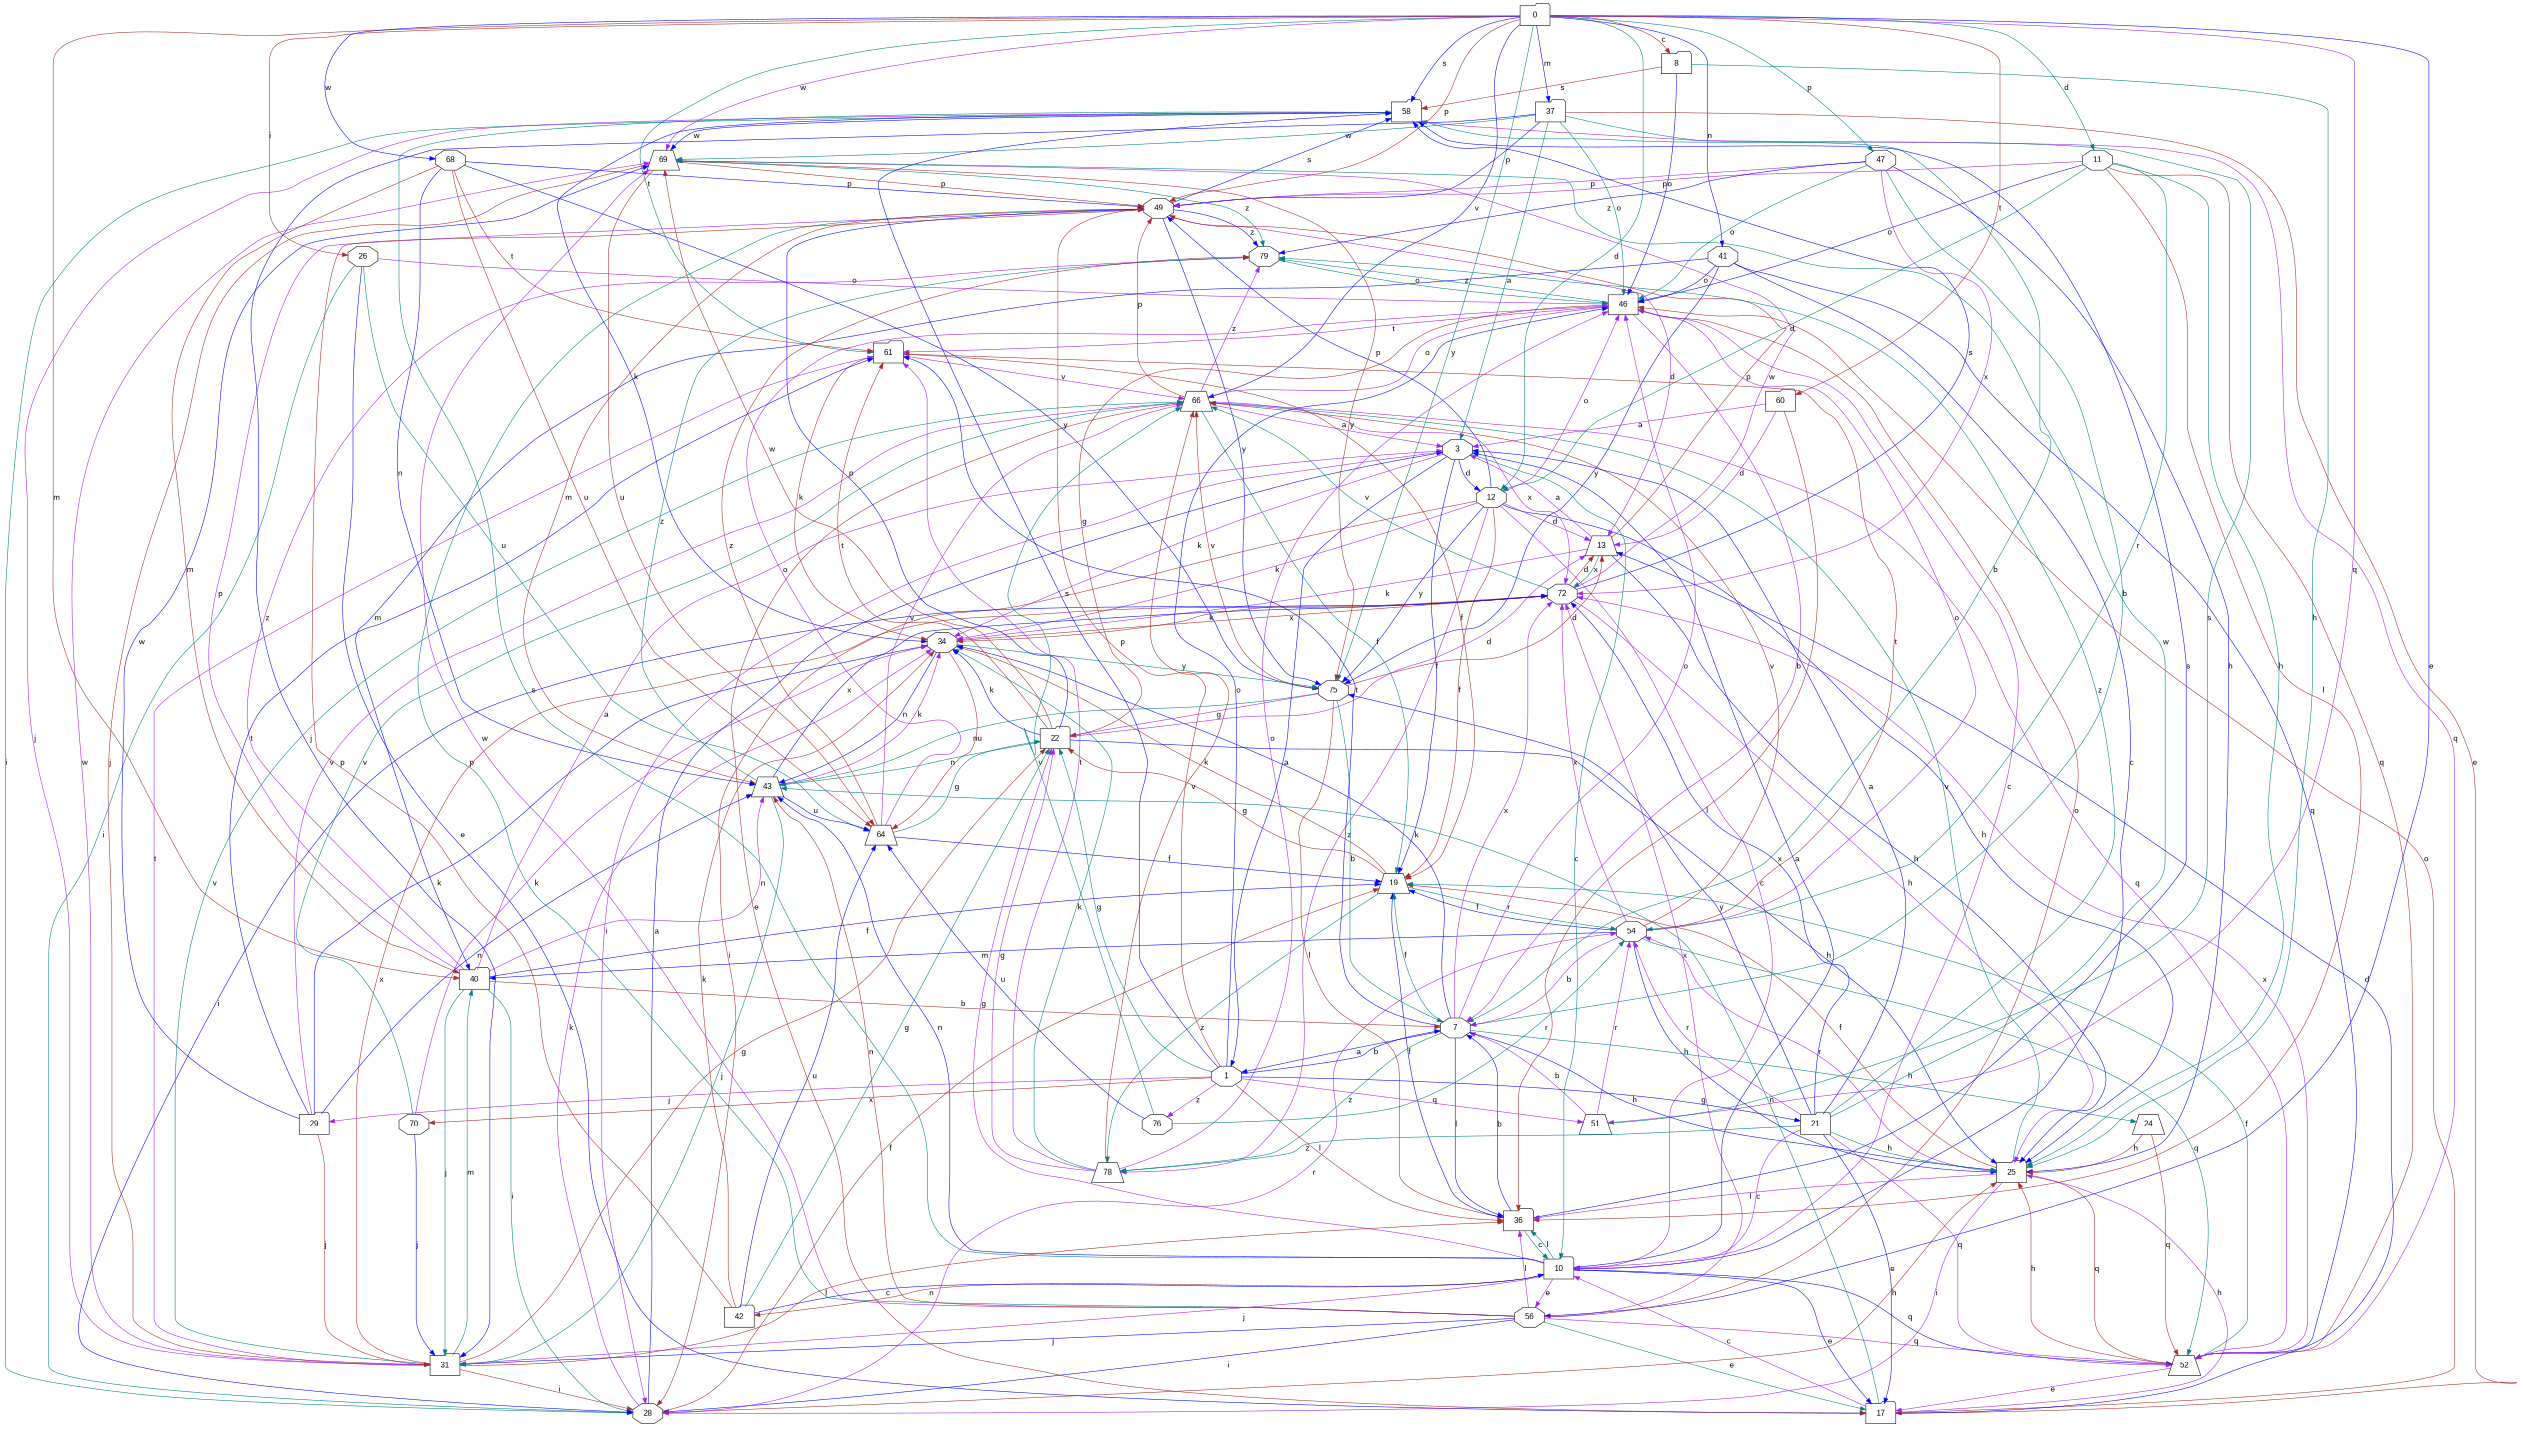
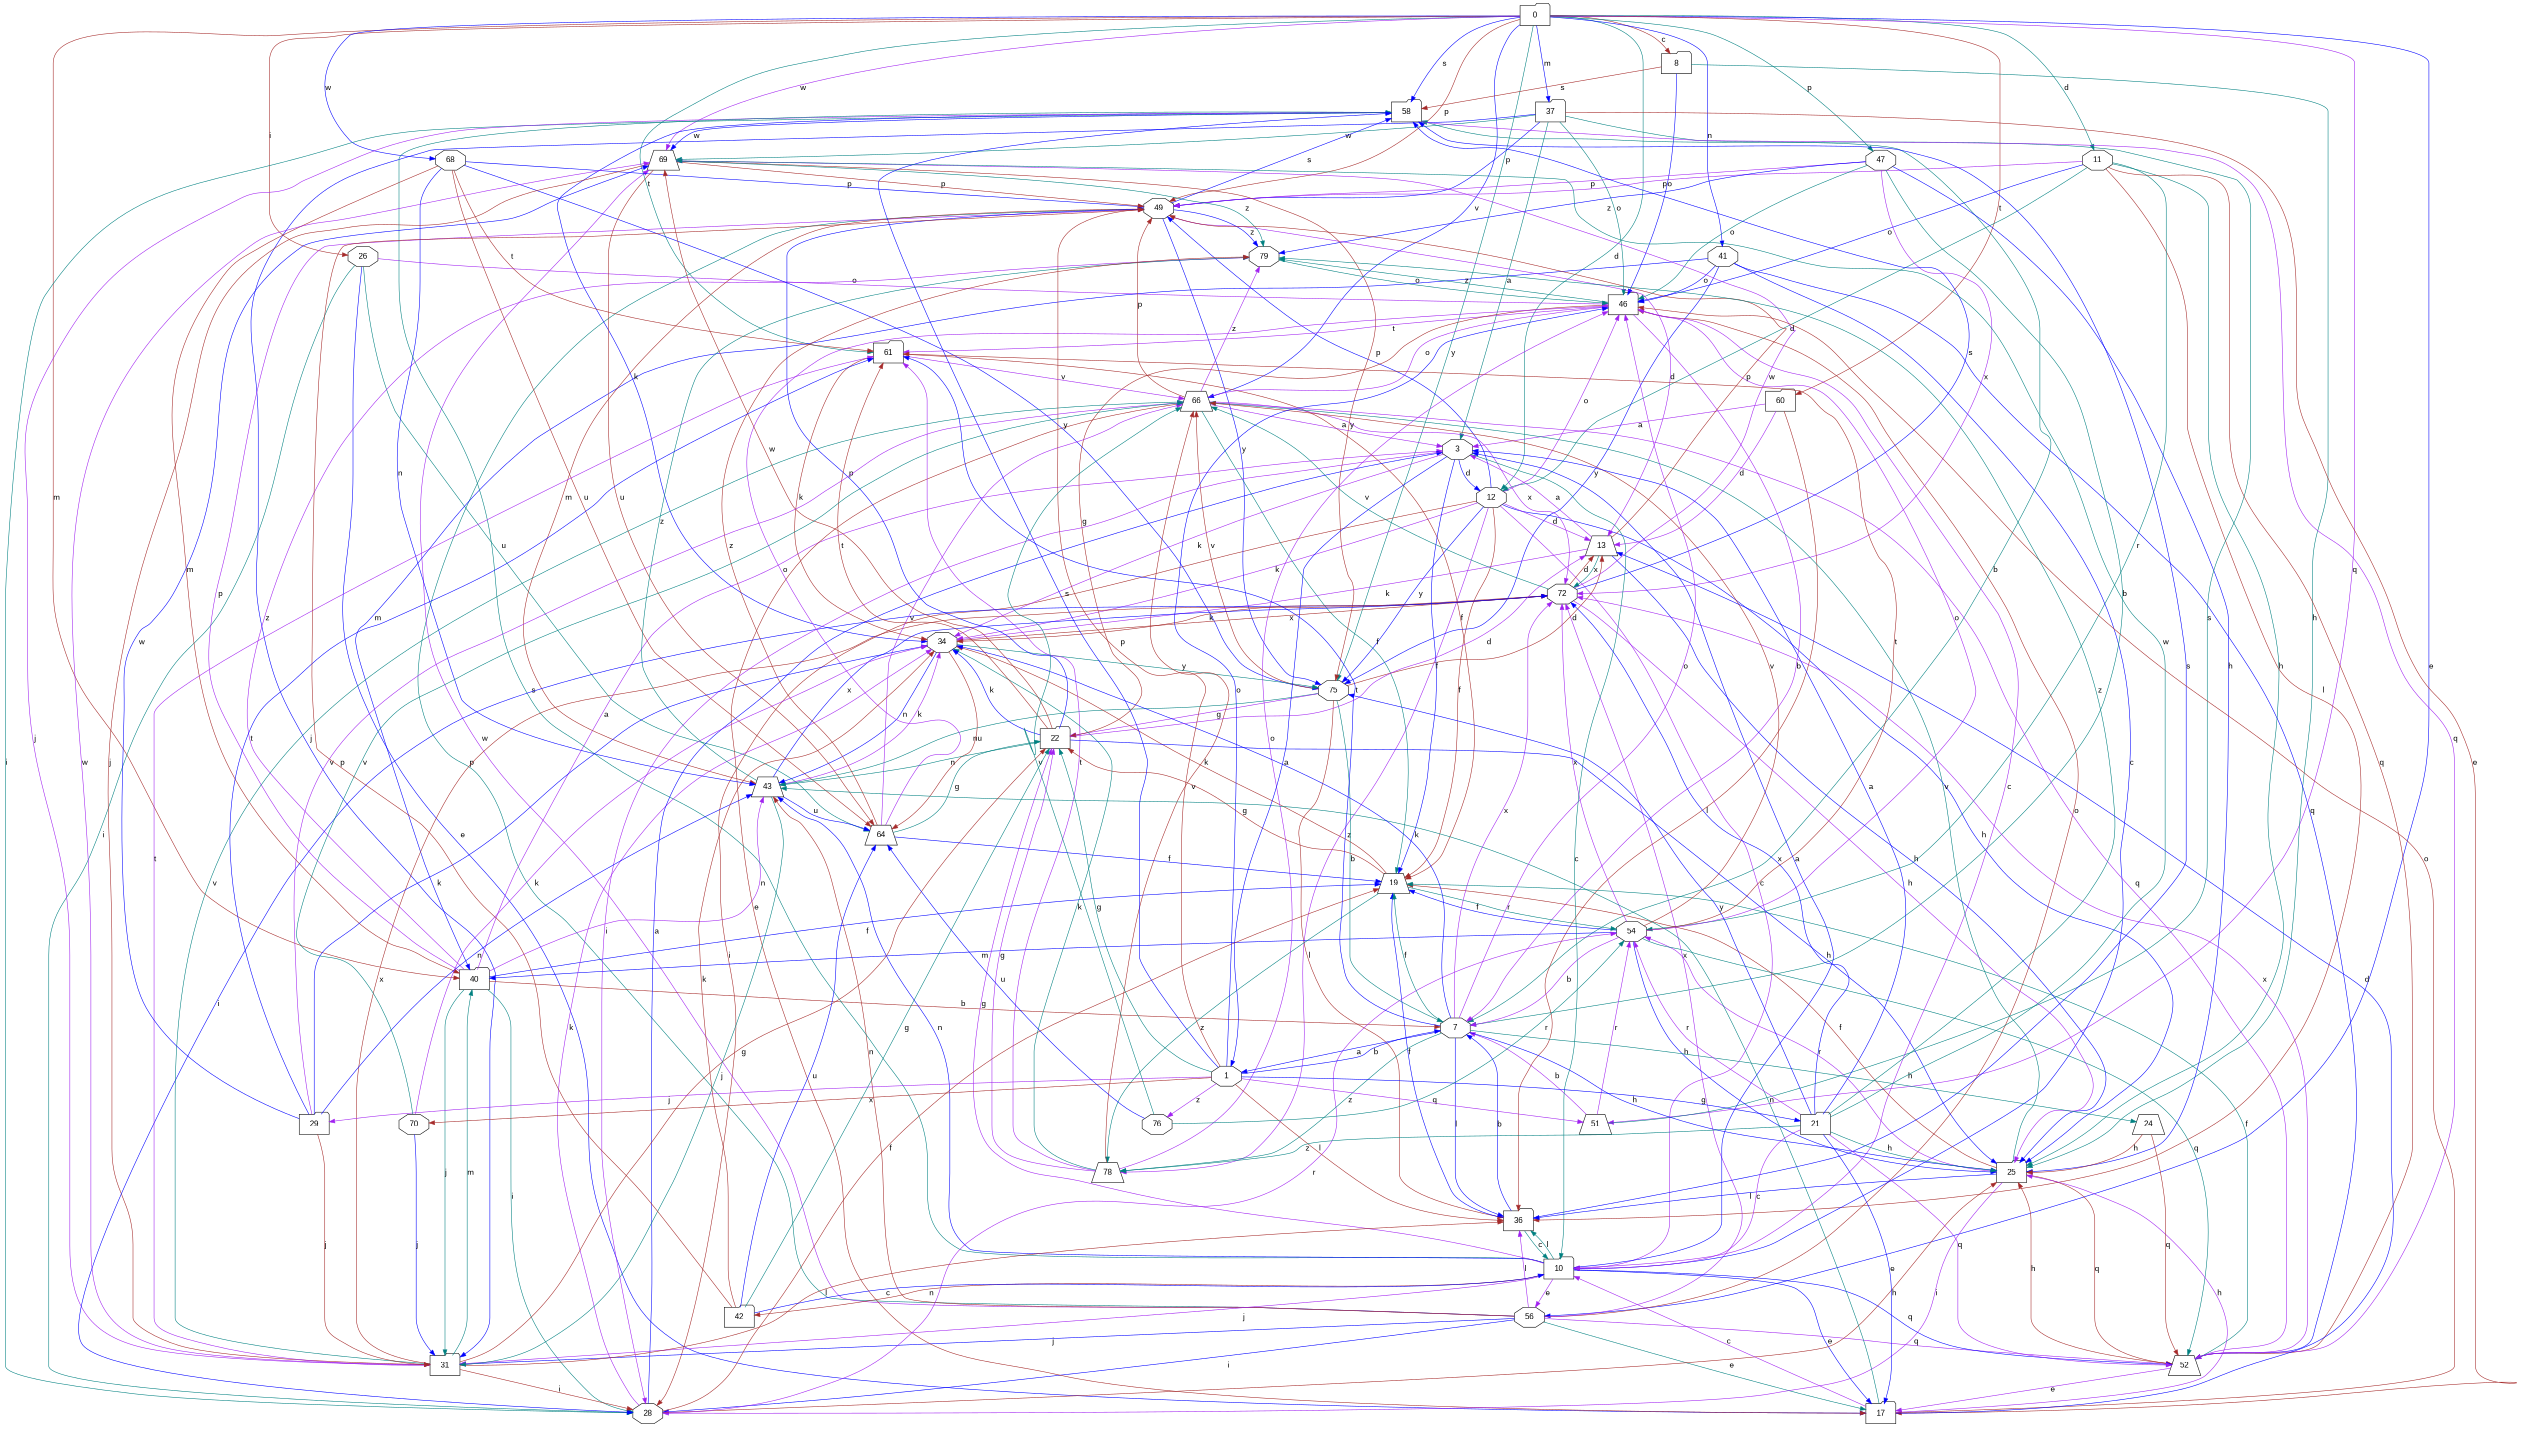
  strict digraph {
    fontname="Liberation Sans"
    node [fontname="Liberation Sans" shape=octagon]
    edge [color=blue fontname="Liberation Sans"]
    0 [shape=folder]
    8 [shape=folder]
    11
    12
    n5 [label=56]
    26
    37 [shape=folder]
    40 [shape=folder]
    41
    47
    49
    51 [shape=trapezium]
    58 [shape=folder]
    60 [shape=folder]
    61 [shape=folder]
    66 [shape=trapezium]
    68
    69 [shape=trapezium]
    75
    46 [shape=folder]
    25 [shape=folder]
    36 [shape=folder]
    52 [shape=trapezium]
    54
    10 [shape=folder]
    19 [shape=trapezium]
    28
    34
    78 [shape=trapezium]
    13 [shape=trapezium]
    72
    17 [shape=folder]
    31 [shape=folder]
    43 [shape=trapezium]
    64 [shape=trapezium]
    7
    3
    79
    22 [shape=folder]
    1
    21 [shape=folder]
    29 [shape=folder]
    70
    76
    24 [shape=trapezium]
    42 [shape=folder]
    0 -> 8 [color=brown label=c]
    0 -> 11 [color=teal label=d]
    0 -> 12 [color=teal label=d]
    0 -> n5 [label=e]
    0 -> 26 [color=brown label=i]
    0 -> 37 [label=m]
    0 -> 40 [color=brown label=m]
    0 -> 41 [label=n]
    0 -> 47 [color=teal label=p]
    0 -> 49 [color=brown label=p]
    0 -> 51 [color=purple label=q]
    0 -> 58 [label=s]
    0 -> 60 [color=brown label=t]
    0 -> 61 [color=teal label=t]
    0 -> 66 [label=v]
    0 -> 68 [label=w]
    0 -> 69 [color=purple label=w]
    0 -> 75 [color=teal label=y]
    8 -> 58 [color=brown label=s]
    8 -> 46 [label=o]
    8 -> 25 [color=teal label=h]
    11 -> 12 [color=teal label=d]
    11 -> 49 [color=purple label=p]
    11 -> 46 [label=o]
    11 -> 25 [color=teal label=h]
    11 -> 36 [color=brown label=l]
    11 -> 52 [color=brown label=q]
    11 -> 54 [color=teal label=r]
    12 -> 49 [label=p]
    12 -> 75 [label=y]
    12 -> 46 [color=purple label=o]
    12 -> 25 [label=h]
    12 -> 10 [color=purple label=c]
    12 -> 19 [color=brown label=f]
    12 -> 28 [color=brown label=i]
    12 -> 34 [color=purple label=k]
    12 -> 78 [color=purple label=z]
    12 -> 13 [color=purple label=d]
    n5 -> 49 [color=teal label=p]
    n5 -> 69 [color=purple label=w]
    n5 -> 46 [color=brown label=o]
    n5 -> 36 [color=purple label=l]
    n5 -> 52 [color=purple label=q]
    n5 -> 28 [label=i]
    n5 -> 72 [color=purple label=x]
    n5 -> 17 [color=teal label=e]
    n5 -> 31 [label=j]
    n5 -> 43 [color=brown label=n]
    26 -> 46 [color=purple label=o]
    26 -> 28 [color=teal label=i]
    26 -> 17 [label=e]
    26 -> 64 [color=teal label=u]
    37 -> 49 [label=p]
    37 -> 69 [color=teal label=w]
    37 -> 46 [color=teal label=o]
    37 -> 17 [color=brown label=e]
    37 -> 31 [label=j]
    37 -> 7 [color=teal label=b]
    37 -> 3 [color=teal label=a]
    40 -> 49 [color=purple label=p]
    40 -> 19 [label=f]
    40 -> 28 [color=teal label=i]
    40 -> 31 [color=teal label=j]
    40 -> 43 [color=purple label=n]
    40 -> 7 [color=brown label=b]
    40 -> 3 [color=purple label=a]
    40 -> 79 [color=purple label=z]
    41 -> 40 [label=m]
    41 -> 75 [label=y]
    41 -> 46 [label=o]
    41 -> 52 [label=q]
    41 -> 10 [label=c]
    47 -> 49 [color=purple label=p]
    47 -> 46 [color=teal label=o]
    47 -> 25 [label=h]
    47 -> 72 [color=purple label=x]
    47 -> 7 [color=teal label=b]
    47 -> 79 [label=z]
    49 -> 58 [label=s]
    49 -> 75 [label=y]
    49 -> 13 [color=purple label=d]
    49 -> 43 [color=brown label=m]
    49 -> 79 [label=z]
    51 -> 58 [color=teal label=s]
    51 -> 54 [color=purple label=r]
    51 -> 7 [color=purple label=b]
    58 -> 69 [label=w]
    58 -> 52 [color=purple label=q]
    58 -> 28 [color=teal label=i]
    58 -> 34 [label=k]
    58 -> 31 [color=purple label=j]
    60 -> 36 [color=brown label=l]
    60 -> 13 [color=purple label=d]
    60 -> 3 [color=purple label=a]
    61 -> 66 [color=purple label=v]
    61 -> 19 [color=brown label=f]
    61 -> 34 [color=brown label=k]
    66 -> 49 [color=brown label=p]
    66 -> 46 [color=purple label=o]
    66 -> 52 [color=purple label=q]
    66 -> 19 [color=teal label=f]
    66 -> 72 [color=purple label=x]
    66 -> 17 [color=brown label=e]
    66 -> 3 [color=purple label=a]
    66 -> 79 [color=purple label=z]
    68 -> 40 [color=brown label=m]
    68 -> 49 [label=p]
    68 -> 61 [color=brown label=t]
    68 -> 75 [label=y]
    68 -> 43 [label=n]
    68 -> 64 [color=brown label=u]
    69 -> 49 [color=brown label=p]
    69 -> 75 [color=brown label=y]
    69 -> 31 [color=brown label=j]
    69 -> 64 [color=brown label=u]
    69 -> 79 [color=teal label=z]
    75 -> 66 [color=brown label=v]
    75 -> 36 [color=brown label=l]
    75 -> 13 [color=brown label=d]
    75 -> 43 [color=teal label=n]
    75 -> 7 [color=teal label=b]
    75 -> 22 [color=purple label=g]
    46 -> 61 [color=purple label=t]
    46 -> 10 [color=purple label=c]
    46 -> 7 [color=purple label=b]
    46 -> 79 [color=teal label=z]
    46 -> 22 [color=brown label=g]
    25 -> 66 [color=teal label=v]
-   25 -> 36 [color=purple label=l]
+   25 -> 36 [label=l]
    25 -> 52 [color=brown label=q]
    25 -> 54 [color=purple label=r]
    25 -> 19 [color=brown label=f]
    25 -> 28 [color=purple label=i]
    36 -> 58 [label=s]
    36 -> 10 [color=teal label=c]
    36 -> 19 [label=f]
    36 -> 7 [label=b]
    52 -> 25 [color=brown label=h]
    52 -> 19 [color=teal label=f]
    52 -> 72 [color=purple label=x]
    52 -> 17 [color=purple label=e]
    54 -> 40 [label=m]
    54 -> 61 [color=brown label=t]
    54 -> 66 [color=brown label=v]
    54 -> 46 [color=purple label=o]
    54 -> 25 [label=h]
    54 -> 52 [color=teal label=q]
    54 -> 19 [label=f]
    54 -> 72 [color=purple label=x]
    54 -> 7 [color=purple label=b]
    10 -> n5 [color=purple label=e]
    10 -> 58 [color=teal label=s]
    10 -> 36 [color=teal label=l]
    10 -> 52 [label=q]
    10 -> 17 [label=e]
    10 -> 31 [color=purple label=j]
    10 -> 43 [label=n]
    10 -> 3 [label=a]
    10 -> 22 [color=purple label=g]
    10 -> 42 [color=brown label=n]
    19 -> 54 [color=teal label=r]
    19 -> 34 [color=brown label=k]
    19 -> 78 [color=teal label=z]
    19 -> 22 [color=brown label=g]
    28 -> 25 [color=brown label=h]
    28 -> 54 [color=purple label=r]
    28 -> 19 [color=brown label=f]
    28 -> 34 [color=purple label=k]
    28 -> 3 [label=a]
    34 -> 75 [color=teal label=y]
    34 -> 72 [color=brown label=x]
    34 -> 43 [label=n]
    34 -> 64 [color=brown label=u]
    78 -> 61 [color=purple label=t]
    78 -> 66 [color=brown label=v]
    78 -> 46 [color=purple label=o]
    78 -> 34 [color=teal label=k]
    78 -> 22 [color=purple label=g]
    13 -> 49 [color=brown label=p]
    13 -> 25 [label=h]
    13 -> 34 [color=purple label=k]
    13 -> 72 [color=teal label=x]
    13 -> 3 [color=purple label=a]
    72 -> 58 [label=s]
    72 -> 66 [color=teal label=v]
    72 -> 69 [color=purple label=w]
    72 -> 25 [color=purple label=h]
    72 -> 28 [label=i]
    72 -> 34 [color=brown label=k]
    72 -> 13 [color=brown label=d]
    17 -> 46 [color=brown label=o]
    17 -> 25 [color=purple label=h]
    17 -> 10 [color=purple label=c]
    17 -> 13 [label=d]
    17 -> 43 [color=teal label=n]
    31 -> 40 [color=teal label=m]
    31 -> 61 [color=purple label=t]
    31 -> 66 [color=teal label=v]
    31 -> 69 [color=purple label=w]
    31 -> 36 [color=brown label=l]
    31 -> 28 [color=brown label=i]
    31 -> 72 [color=brown label=x]
    31 -> 22 [color=brown label=g]
    43 -> 34 [color=purple label=k]
    43 -> 72 [label=x]
    43 -> 31 [color=teal label=j]
    43 -> 64 [label=u]
    43 -> 79 [color=teal label=z]
    64 -> 66 [color=purple label=v]
    64 -> 46 [color=purple label=o]
    64 -> 19 [label=f]
    64 -> 79 [color=brown label=z]
    64 -> 22 [color=teal label=g]
    7 -> 61 [label=t]
    7 -> 46 [color=purple label=o]
    7 -> 25 [label=h]
    7 -> 36 [label=l]
    7 -> 19 [color=teal label=f]
    7 -> 34 [label=k]
    7 -> 78 [color=teal label=z]
    7 -> 72 [color=purple label=x]
    7 -> 1 [label=a]
    7 -> 24 [color=teal label=h]
    3 -> 12 [label=d]
    3 -> 10 [color=teal label=c]
    3 -> 19 [label=f]
    3 -> 28 [color=purple label=i]
    3 -> 34 [color=purple label=k]
    3 -> 1 [label=a]
    79 -> 46 [color=teal label=o]
    22 -> 49 [label=p]
    22 -> 61 [color=brown label=t]
    22 -> 69 [color=brown label=w]
    22 -> 25 [label=h]
    22 -> 34 [label=k]
    22 -> 13 [color=purple label=d]
    22 -> 43 [color=teal label=n]
    1 -> 49 [color=brown label=p]
    1 -> 51 [color=purple label=q]
    1 -> 58 [label=s]
    1 -> 46 [label=o]
    1 -> 36 [color=brown label=l]
    1 -> 7 [label=b]
    1 -> 22 [color=teal label=g]
    1 -> 21 [label=g]
    1 -> 29 [color=purple label=j]
    1 -> 70 [color=brown label=x]
    1 -> 76 [color=purple label=z]
    21 -> 69 [color=teal label=w]
    21 -> 75 [label=y]
    21 -> 25 [color=teal label=h]
    21 -> 52 [color=purple label=q]
    21 -> 54 [color=purple label=r]
    21 -> 10 [color=purple label=c]
    21 -> 78 [color=teal label=z]
    21 -> 72 [label=x]
    21 -> 17 [label=e]
    21 -> 3 [label=a]
    21 -> 79 [color=teal label=z]
    29 -> 61 [label=t]
    29 -> 66 [color=purple label=v]
    29 -> 69 [label=w]
    29 -> 34 [label=k]
    29 -> 31 [color=brown label=j]
    29 -> 43 [label=n]
    70 -> 66 [color=teal label=v]
    70 -> 34 [color=purple label=k]
    70 -> 31 [label=j]
    76 -> 66 [color=teal label=v]
    76 -> 54 [color=teal label=r]
    76 -> 64 [label=u]
    24 -> 25 [color=brown label=h]
    24 -> 52 [color=brown label=q]
    42 -> 49 [color=brown label=p]
    42 -> 10 [label=c]
    42 -> 34 [color=brown label=k]
    42 -> 64 [label=u]
    42 -> 22 [color=teal label=g]
  }
